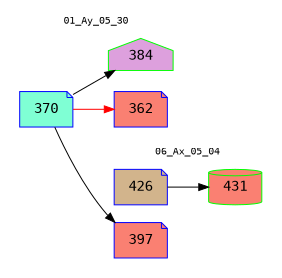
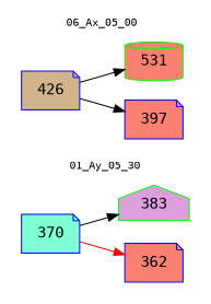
  digraph {
    fontname="DejaVu Sans Mono"
    rankdir=LR
    node [color=blue fillcolor=salmon fontname="DejaVu Sans Mono" shape=note style=filled]
    edge [color=black fontname="DejaVu Sans Mono"]
    n1 [fillcolor=aquamarine label=370]
    n2 [label=362]
-   n3 [color=green fillcolor=plum label=384 shape=house]
+   n3 [color=green fillcolor=plum label=383 shape=house]
    n4 [fillcolor=tan label=426]
    n5 [label=397]
-   n6 [color=green label=431 shape=cylinder]
+   n6 [color=green label=531 shape=cylinder]
    subgraph cluster_1 {
      color=white
      fontsize=10
      label="01_Ay_05_30"
      n1
      n2
      n3
    }
    subgraph cluster_2 {
      color=white
      fontsize=10
-     label="06_Ax_05_04"
+     label="06_Ax_05_00"
      n4
      n5
      n6
    }
    n1 -> n2 [color=red]
    n1 -> n3
-   n1 -> n5
+   n4 -> n5
    n4 -> n6
  }
